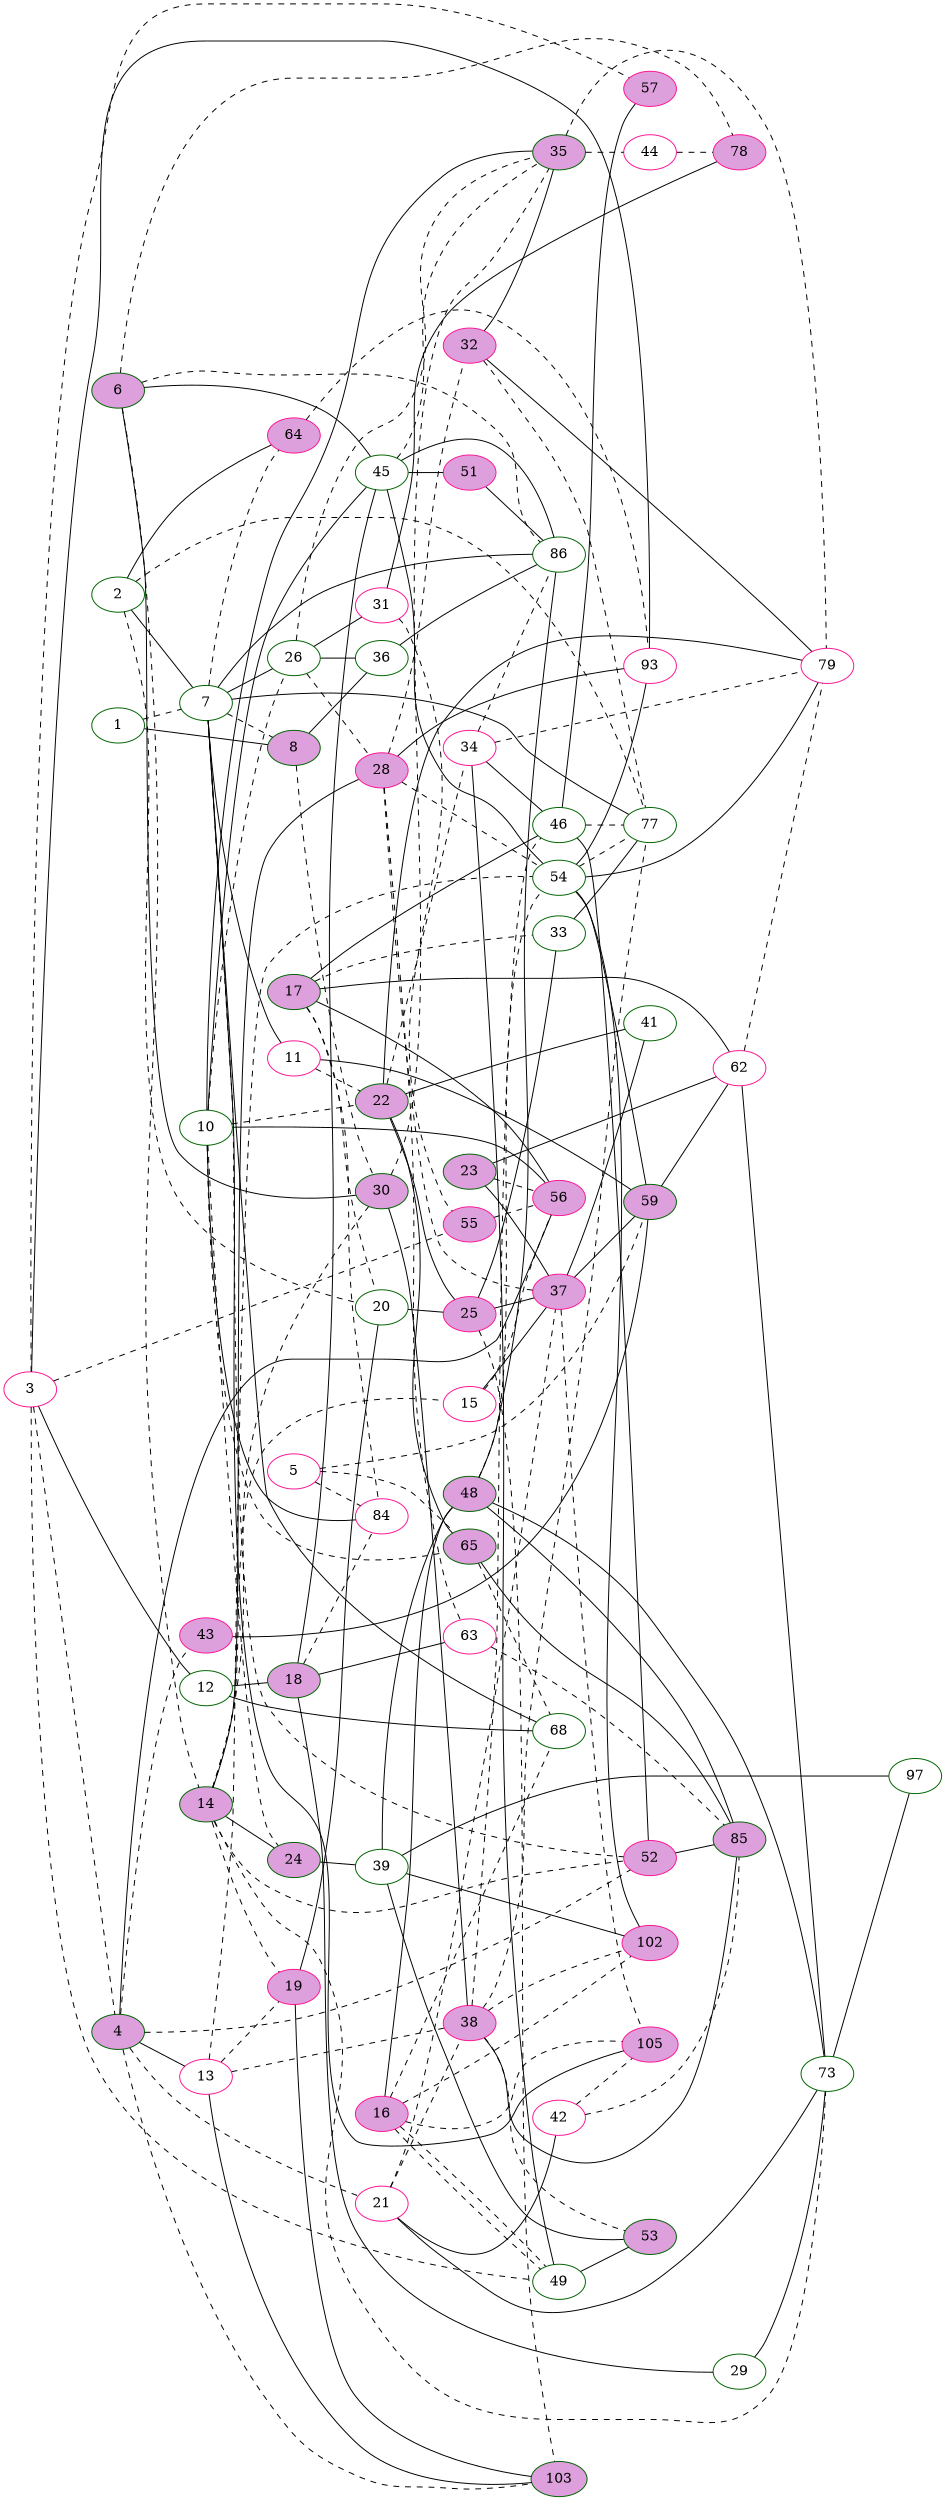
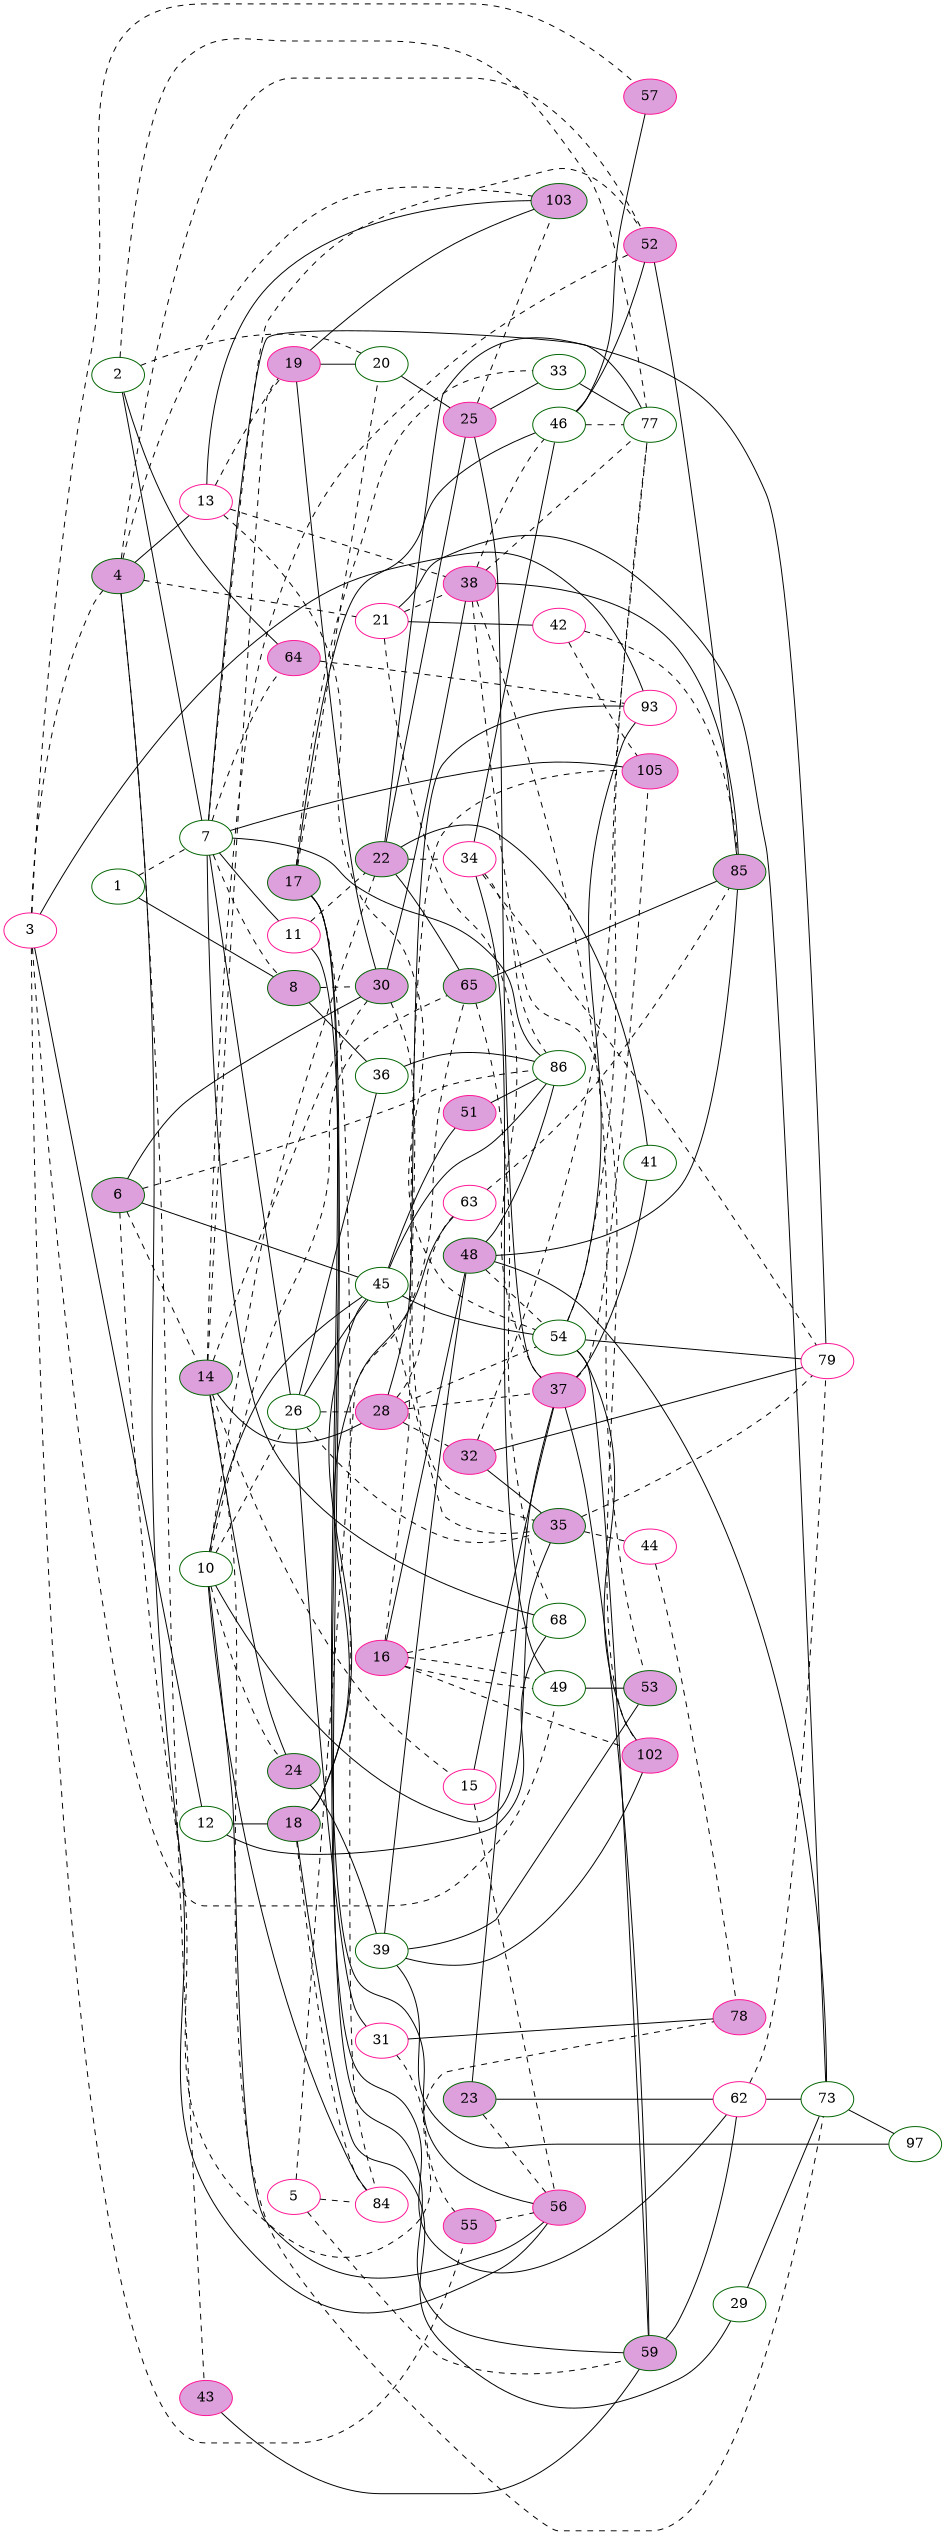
  graph {
    fontname="DejaVu Serif"
    rankdir=LR
    node [color=darkgreen fillcolor=white fontname="DejaVu Serif" style=filled]
    edge [fontname="DejaVu Serif" style=solid]
    7 [super="+106"]
    8 [fillcolor=plum super="+99"]
    64 [color=deeppink fillcolor=plum]
    77 [super="+108"]
    52 [color=deeppink fillcolor=plum]
    86 [super="+87"]
    11 [color=deeppink super="+82"]
    26 [super="+104"]
    68 [super="+76"]
    105 [color=deeppink fillcolor=plum]
    1
    30 [fillcolor=plum super="+71"]
    36
    2 [super="+67"]
    20
    25 [color=deeppink fillcolor=plum super="+90"]
    93 [color=deeppink super="+107"]
    3 [color=deeppink super="+88"]
    4 [fillcolor=plum super="+9"]
    12
    49
    55 [color=deeppink fillcolor=plum]
    57 [color=deeppink fillcolor=plum]
    13 [color=deeppink super="+92"]
    21 [color=deeppink]
    43 [color=deeppink fillcolor=plum]
    56 [color=deeppink fillcolor=plum super="+61"]
    103 [fillcolor=plum]
    18 [fillcolor=plum super="+27"]
    53 [fillcolor=plum]
    19 [color=deeppink fillcolor=plum super="+75"]
    38 [color=deeppink fillcolor=plum super="+80"]
    54 [super="+69"]
    73 [super="+91"]
    37 [color=deeppink fillcolor=plum super="+95"]
    42 [color=deeppink]
    59 [fillcolor=plum super="+72"]
    85 [fillcolor=plum super="+101"]
    62 [color=deeppink super="+94"]
    5 [color=deeppink]
    65 [fillcolor=plum super="+74"]
    84 [color=deeppink]
    6 [fillcolor=plum super="+50"]
    14 [fillcolor=plum super="+40"]
    45 [super="+100"]
    78 [color=deeppink fillcolor=plum]
    24 [fillcolor=plum super="+47"]
    15 [color=deeppink]
    28 [color=deeppink fillcolor=plum super="+81"]
    35 [fillcolor=plum super="+96"]
    51 [color=deeppink fillcolor=plum]
    22 [fillcolor=plum super="+70"]
    31 [color=deeppink]
    10 [super="+89"]
    34 [color=deeppink]
    41
    79 [color=deeppink]
    39 [super="+98"]
    44 [color=deeppink]
    29
    63 [color=deeppink]
    102 [color=deeppink fillcolor=plum]
    46 [super="+83"]
    32 [color=deeppink fillcolor=plum]
    97
    16 [color=deeppink fillcolor=plum super="+58"]
    48 [fillcolor=plum super="+60"]
    17 [fillcolor=plum super="+66"]
    33
    23 [fillcolor=plum]
    7 -- 8 [style=dashed]
    7 -- 64 [style=dashed]
    7 -- 77
    7 -- 52 [style=dashed]
    7 -- 86
    7 -- 11
    7 -- 26
    7 -- 68
    7 -- 105
    8 -- 30 [style=dashed]
    8 -- 36
    64 -- 93 [style=dashed]
    52 -- 85
    11 -- 59
    11 -- 22 [style=dashed weight=2]
    26 -- 36
+   26 -- 45
    26 -- 28 [style=dashed]
    26 -- 35 [style=dashed]
    26 -- 31
    1 -- 7 [style=dashed]
    1 -- 8
    30 -- 38
    30 -- 35 [style=dashed]
    36 -- 86
    2 -- 7
    2 -- 64
    2 -- 77 [style=dashed]
    2 -- 20 [style=dashed]
    20 -- 25
    25 -- 103 [style=dashed]
    25 -- 37
    25 -- 33
    3 -- 93
    3 -- 4 [style=dashed]
    3 -- 12
    3 -- 49 [style=dashed]
    3 -- 55 [style=dashed]
    3 -- 57 [style=dashed]
    4 -- 52 [style=dashed]
    4 -- 13
    4 -- 21 [style=dashed]
    4 -- 43 [style=dashed]
    4 -- 56
    4 -- 103 [style=dashed]
    12 -- 68
    12 -- 18
    49 -- 53
    55 -- 56 [style=dashed]
    13 -- 103
    13 -- 19 [style=dashed]
    13 -- 38 [style=dashed]
    13 -- 54 [style=dashed]
    21 -- 38 [style=dashed]
    21 -- 73
    21 -- 37 [style=dashed]
    21 -- 42
    43 -- 59
    18 -- 84 [style=dashed]
    18 -- 45
    18 -- 29
    18 -- 63
+   19 -- 30
    19 -- 20
    19 -- 103
    38 -- 77 [style=dashed]
    38 -- 53 [style=dashed]
    38 -- 85
    38 -- 102 [style=dashed]
    38 -- 46 [style=dashed]
    54 -- 77 [style=dashed]
    54 -- 93
    54 -- 59
    54 -- 79
    54 -- 102
    73 -- 97
    37 -- 105 [style=dashed]
    37 -- 59
    37 -- 41
    42 -- 105 [style=dashed]
    42 -- 85 [style=dashed]
    59 -- 62
    62 -- 73
    62 -- 79 [style=dashed]
    5 -- 59 [style=dashed]
    5 -- 65 [style=dashed]
    5 -- 84 [style=dashed]
    65 -- 68 [style=dashed]
    65 -- 85
    6 -- 86 [style=dashed]
    6 -- 30
    6 -- 14 [style=dashed]
    6 -- 45
    6 -- 78 [style=dashed]
    14 -- 52 [style=dashed]
    14 -- 30 [style=dashed]
    14 -- 19 [style=dashed]
    14 -- 73 [style=dashed]
    14 -- 24
    14 -- 15 [style=dashed]
    14 -- 28
    45 -- 86
    45 -- 54
    45 -- 35 [style=dashed]
    45 -- 51
    24 -- 39
    15 -- 56 [style=dashed]
    15 -- 37
    28 -- 93 [weight=2]
    28 -- 54 [style=dashed]
    28 -- 37 [style=dashed]
    28 -- 63 [style=dashed]
    28 -- 32 [style=dashed]
    35 -- 79 [style=dashed]
    35 -- 44 [style=dashed]
    51 -- 86
    22 -- 25
    22 -- 65
    22 -- 34 [style=dashed]
    22 -- 41
    22 -- 79
    31 -- 55 [style=dashed]
    31 -- 78
    10 -- 26 [style=dashed]
    10 -- 56
    10 -- 65 [style=dashed]
    10 -- 84
    10 -- 45
    10 -- 24 [style=dashed]
    10 -- 35
    10 -- 22 [style=dashed]
    34 -- 86 [style=dashed]
    34 -- 49
    34 -- 79 [style=dashed]
    34 -- 46
    39 -- 53
    39 -- 102
    39 -- 97 [weight=2]
    39 -- 48
    44 -- 78 [style=dashed]
    29 -- 73
    63 -- 85 [style=dashed]
    46 -- 77 [style=dashed]
    46 -- 52
    46 -- 57
    32 -- 77 [style=dashed]
    32 -- 35 [weight=2]
    32 -- 79
    16 -- 68 [style=dashed]
    16 -- 105 [style=dashed]
    16 -- 49 [style=dashed]
    16 -- 49 [style=dashed]
    16 -- 102 [style=dashed]
    16 -- 48
    48 -- 86
    48 -- 54 [style=dashed]
    48 -- 73
    48 -- 85
    17 -- 20 [style=dashed]
    17 -- 56
    17 -- 62
    17 -- 84 [style=dashed]
    17 -- 46
    17 -- 33 [style=dashed]
    33 -- 77
    23 -- 56 [style=dashed]
    23 -- 37
    23 -- 62
  }
